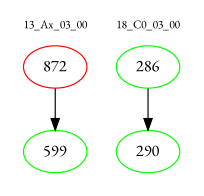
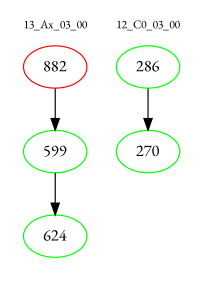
  digraph {
    fontname="EB Garamond"
    node [color=green fontname="EB Garamond"]
    edge [color=black fontname="EB Garamond"]
    n1 [label=599]
-   n3 [color=red label=872]
+   n2 [label=624]
+   n3 [color=red label=882]
    n4 [label=286]
-   n5 [label=290]
+   n5 [label=270]
    subgraph cluster_1 {
      color=white
      fontsize=10
      label="13_Ax_03_00"
      n1
+     n2
      n3
    }
    subgraph cluster_2 {
      color=white
      fontsize=10
-     label="18_C0_03_00"
+     label="12_C0_03_00"
      n4
      n5
    }
+   n1 -> n2
    n3 -> n1
    n4 -> n5
  }
